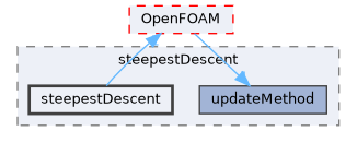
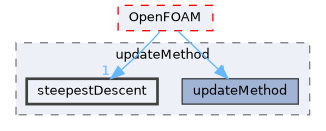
  digraph {
    compound=true
    node [color=grey25 fillcolor="#edf0f7" fontname=Helvetica fontsize=10 shape=box]
    edge [color=steelblue1 fontcolor=steelblue1 fontname=Helvetica fontsize=10 headlabel=1 labeldistance=1.5 labelfontname=Helvetica labelfontsize=10]
    n1 [fillcolor="#a2b4d6" height=0.2 label=updateMethod style=filled width=0.4]
    n2 [height=0.2 label=steepestDescent style="filled,bold" width=0.4]
    n3 [color=red height=0.2 label=OpenFOAM style="filled,dashed" width=0.4]
    subgraph cluster_1 {
      bgcolor="#edf0f7"
      fontname=Helvetica
      fontsize=10
-     label=steepestDescent
+     label=updateMethod
      pencolor=grey50
      style="filled,dashed"
      n1
      n2
    }
-   n2 -> n3
+   n3 -> n2
    n3 -> n1
  }
